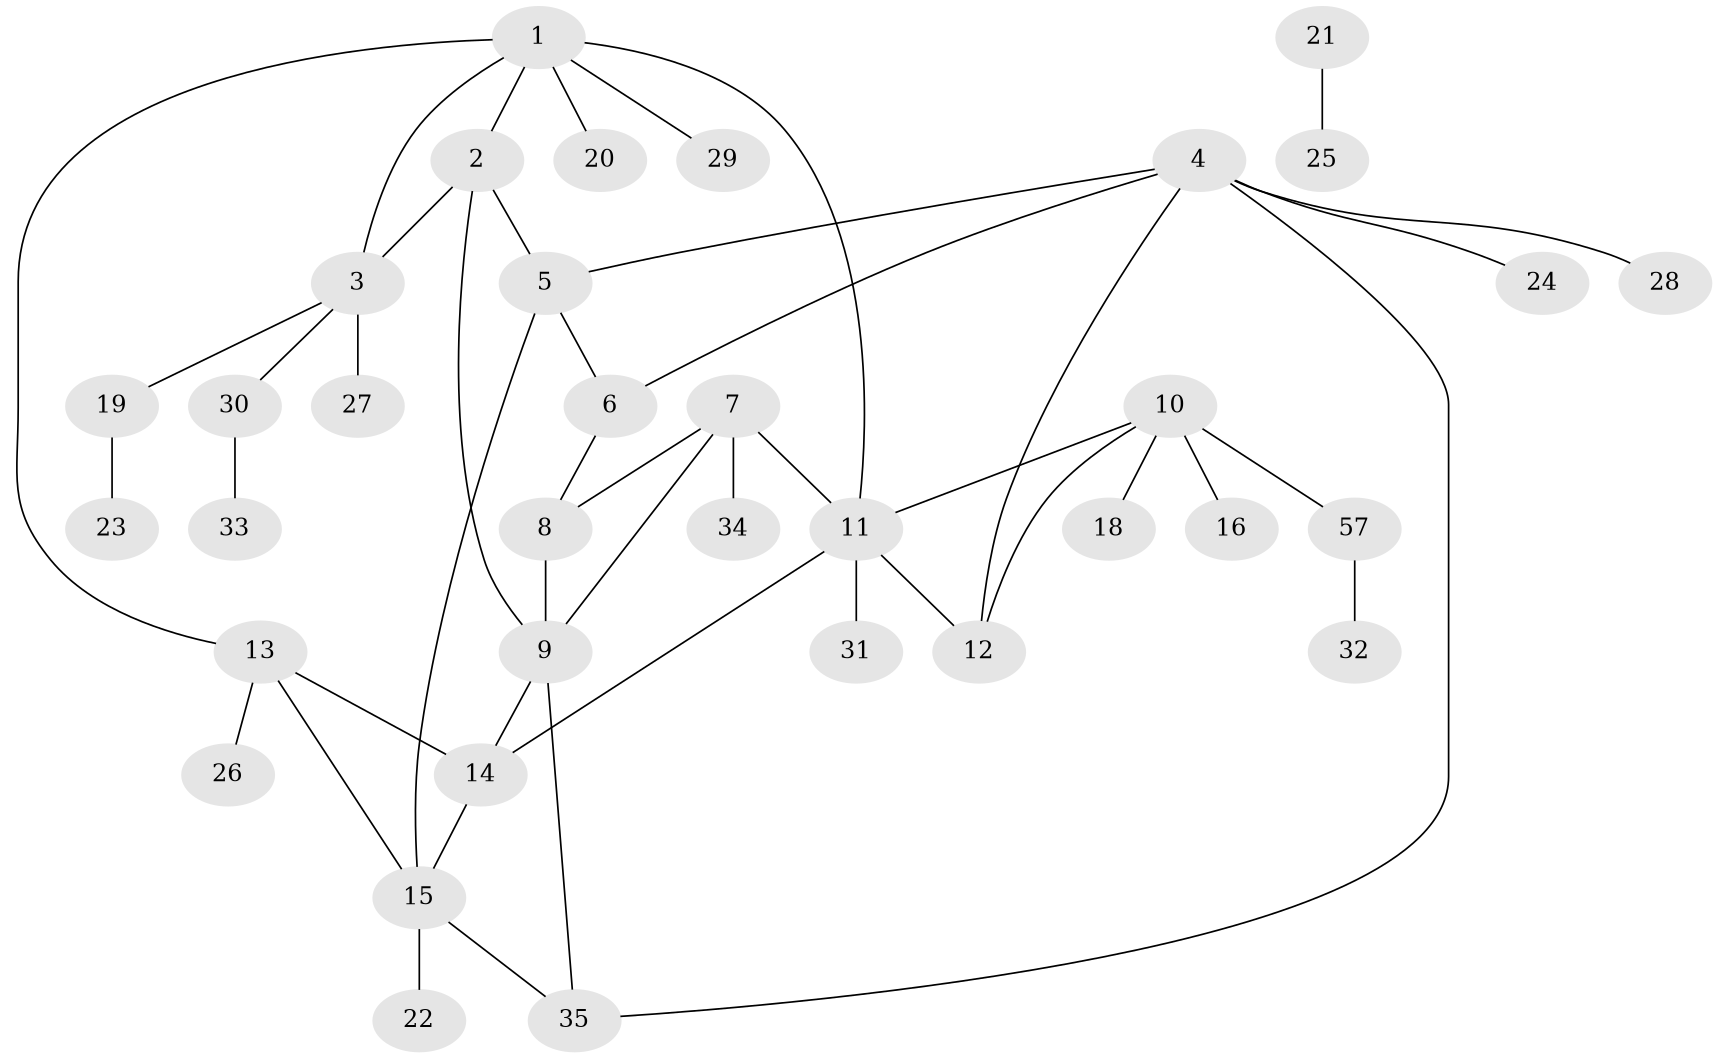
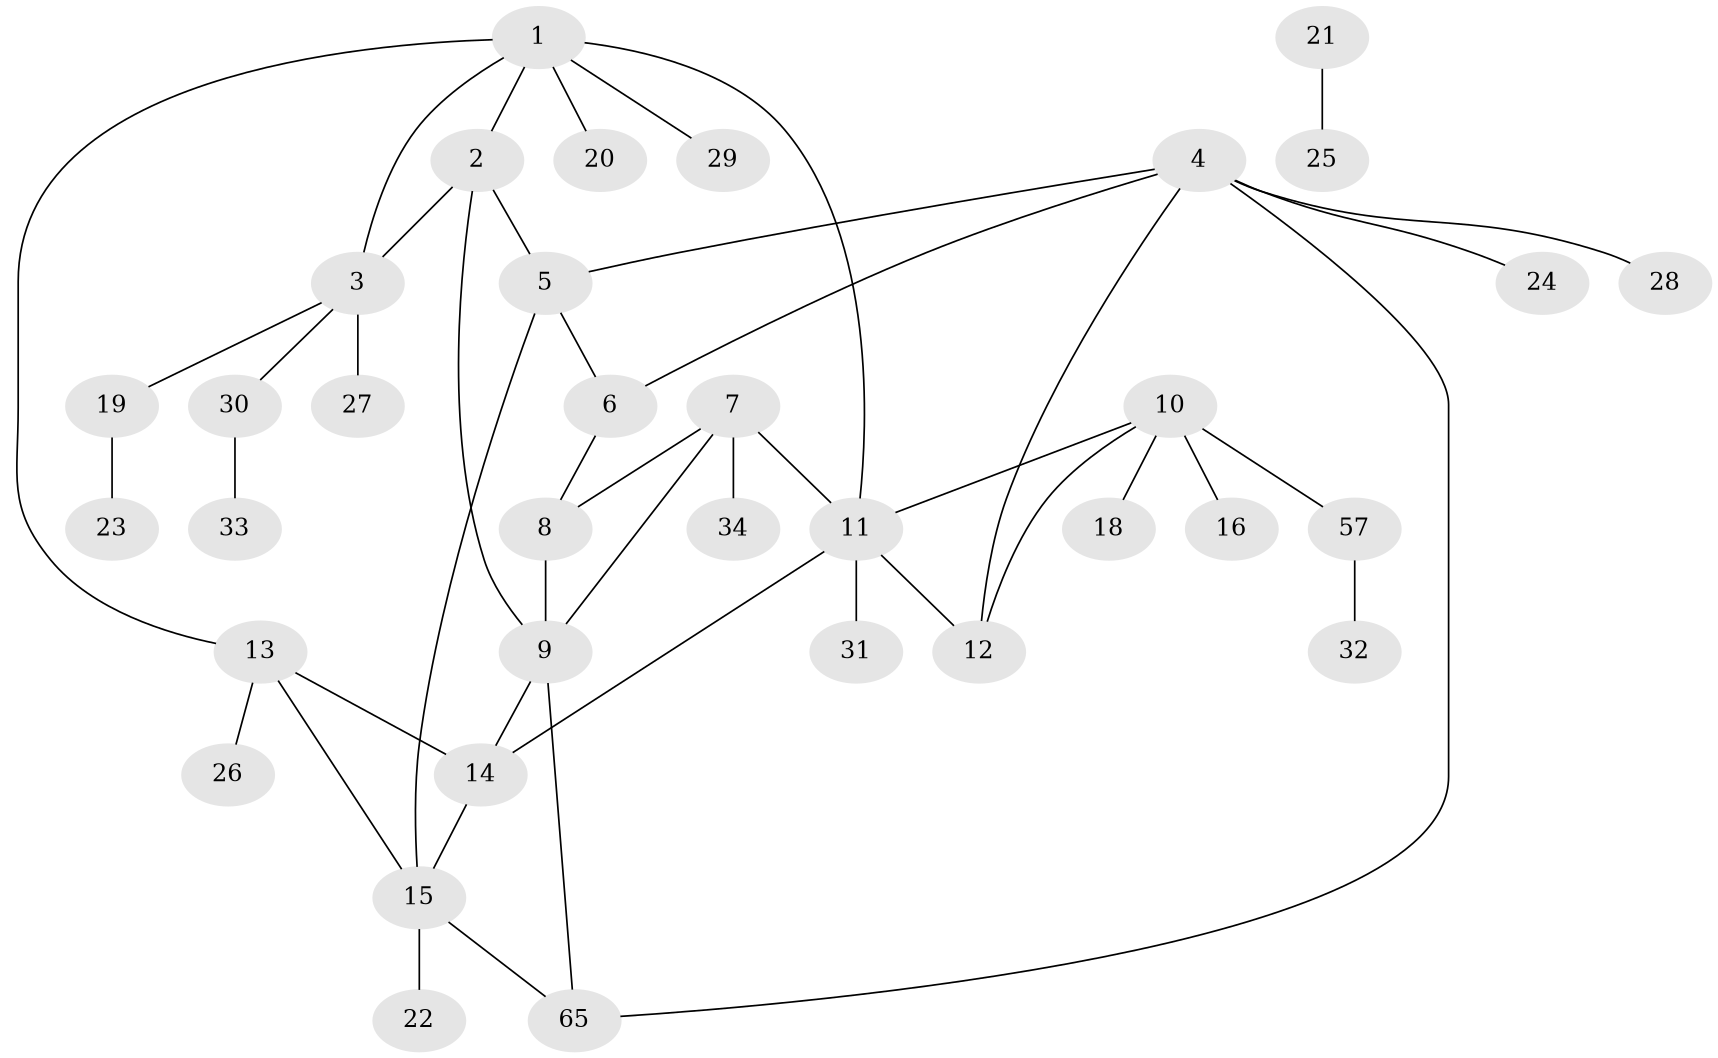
  graph {
    node [color=gray90 style=filled]
    edge [weight=1.0]
    1
    2
    3
    11
    13
    20
    29
    5
    9
    19
    27
    30
    12
    14
    31
    15
    26
    6
-   35
+   35 [label=65]
    23
    33
    4
    24
    28
    8
    22
    7
    34
    21
    25
    10
    16
    n33 [label=57]
    18
    32
    1 -- 2
    1 -- 3
    1 -- 11
    1 -- 13
    1 -- 20
    1 -- 29
    2 -- 3
    2 -- 5 [weight=3.0]
    2 -- 9
    3 -- 19
    3 -- 27
    3 -- 30
    11 -- 12
    11 -- 14
    11 -- 31 [weight=2.0]
    13 -- 14
    13 -- 15
    13 -- 26
    5 -- 15
    5 -- 6
    9 -- 14
    9 -- 35
    19 -- 23
    30 -- 33
    14 -- 15
    15 -- 35
    15 -- 22 [weight=2.0]
    6 -- 8
    4 -- 5
    4 -- 12
    4 -- 6
    4 -- 35
    4 -- 24
    4 -- 28
    8 -- 9 [weight=4.0]
    7 -- 11
    7 -- 9
    7 -- 8
    7 -- 34
    21 -- 25
    10 -- 11
    10 -- 12
    10 -- 16 [weight=2.0]
    10 -- n33
    10 -- 18
    n33 -- 32
  }
